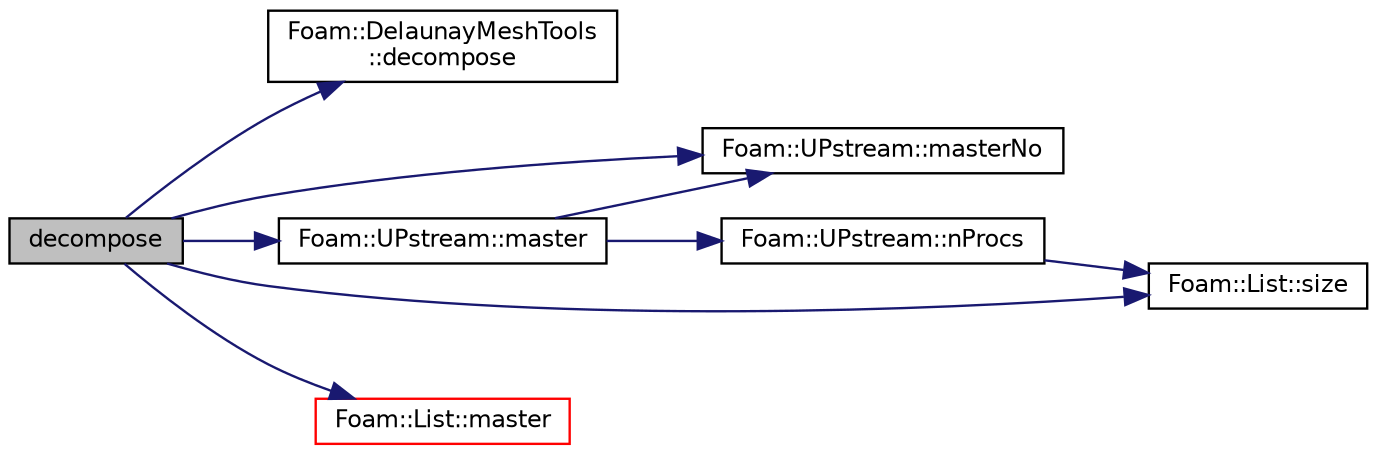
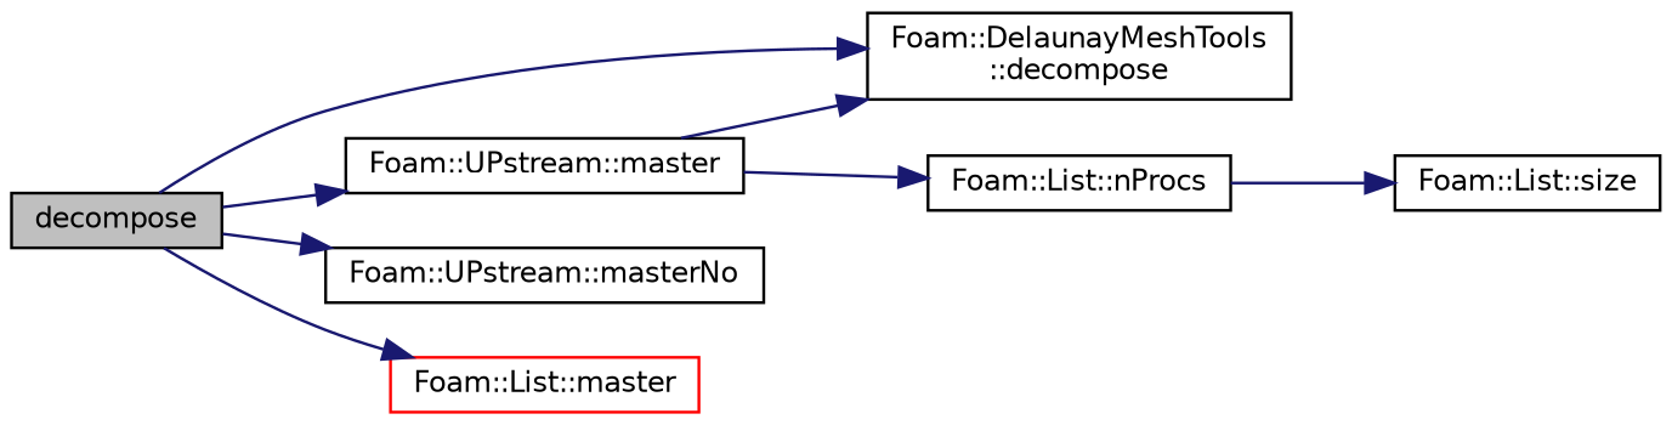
  digraph {
    rankdir=LR
    node [color=black fontname=Helvetica fontsize=10 shape=record]
    edge [color=midnightblue fontname=Helvetica fontsize=10 labelfontname=Helvetica labelfontsize=10 style=solid]
    n1 [fillcolor=grey75 fontcolor=black height=0.2 label=decompose style=filled width=0.4]
    n2 [height=0.2 label="Foam::DelaunayMeshTools\l::decompose" width=0.4]
    n3 [height=0.2 label="Foam::UPstream::master" width=0.4]
    n4 [height=0.2 label="Foam::UPstream::masterNo" width=0.4]
    n5 [height=0.2 label="Foam::List::size" width=0.4]
    n6 [color=red height=0.2 label="Foam::List::master" width=0.4]
-   n7 [height=0.2 label="Foam::UPstream::nProcs" width=0.4]
+   n7 [height=0.2 label="Foam::List::nProcs" width=0.4]
    n1 -> n2
    n1 -> n3
    n1 -> n4
-   n1 -> n5
    n1 -> n6
-   n3 -> n4
+   n3 -> n2
    n3 -> n7
    n7 -> n5
  }
